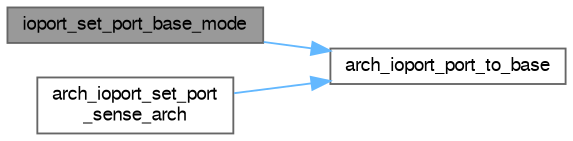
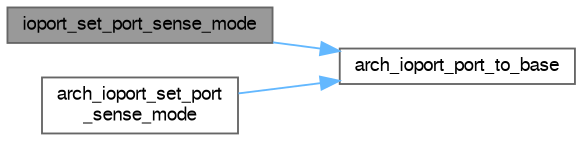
  digraph {
    rankdir=LR
    node [color=grey40 fillcolor=white fontname=FreeSans fontsize=10 shape=box style=filled]
    edge [color=steelblue1 fontname=FreeSans fontsize=10 labelfontname=FreeSans labelfontsize=10 style=solid]
-   n1 [color=gray40 fillcolor=grey60 fontcolor=black height=0.2 label=ioport_set_port_base_mode width=0.4]
+   n1 [color=gray40 fillcolor=grey60 fontcolor=black height=0.2 label=ioport_set_port_sense_mode width=0.4]
    n2 [height=0.2 label=arch_ioport_port_to_base width=0.4]
-   n3 [height=0.2 label="arch_ioport_set_port\l_sense_arch" width=0.4]
+   n3 [height=0.2 label="arch_ioport_set_port\l_sense_mode" width=0.4]
    n1 -> n2
    n3 -> n2
  }
